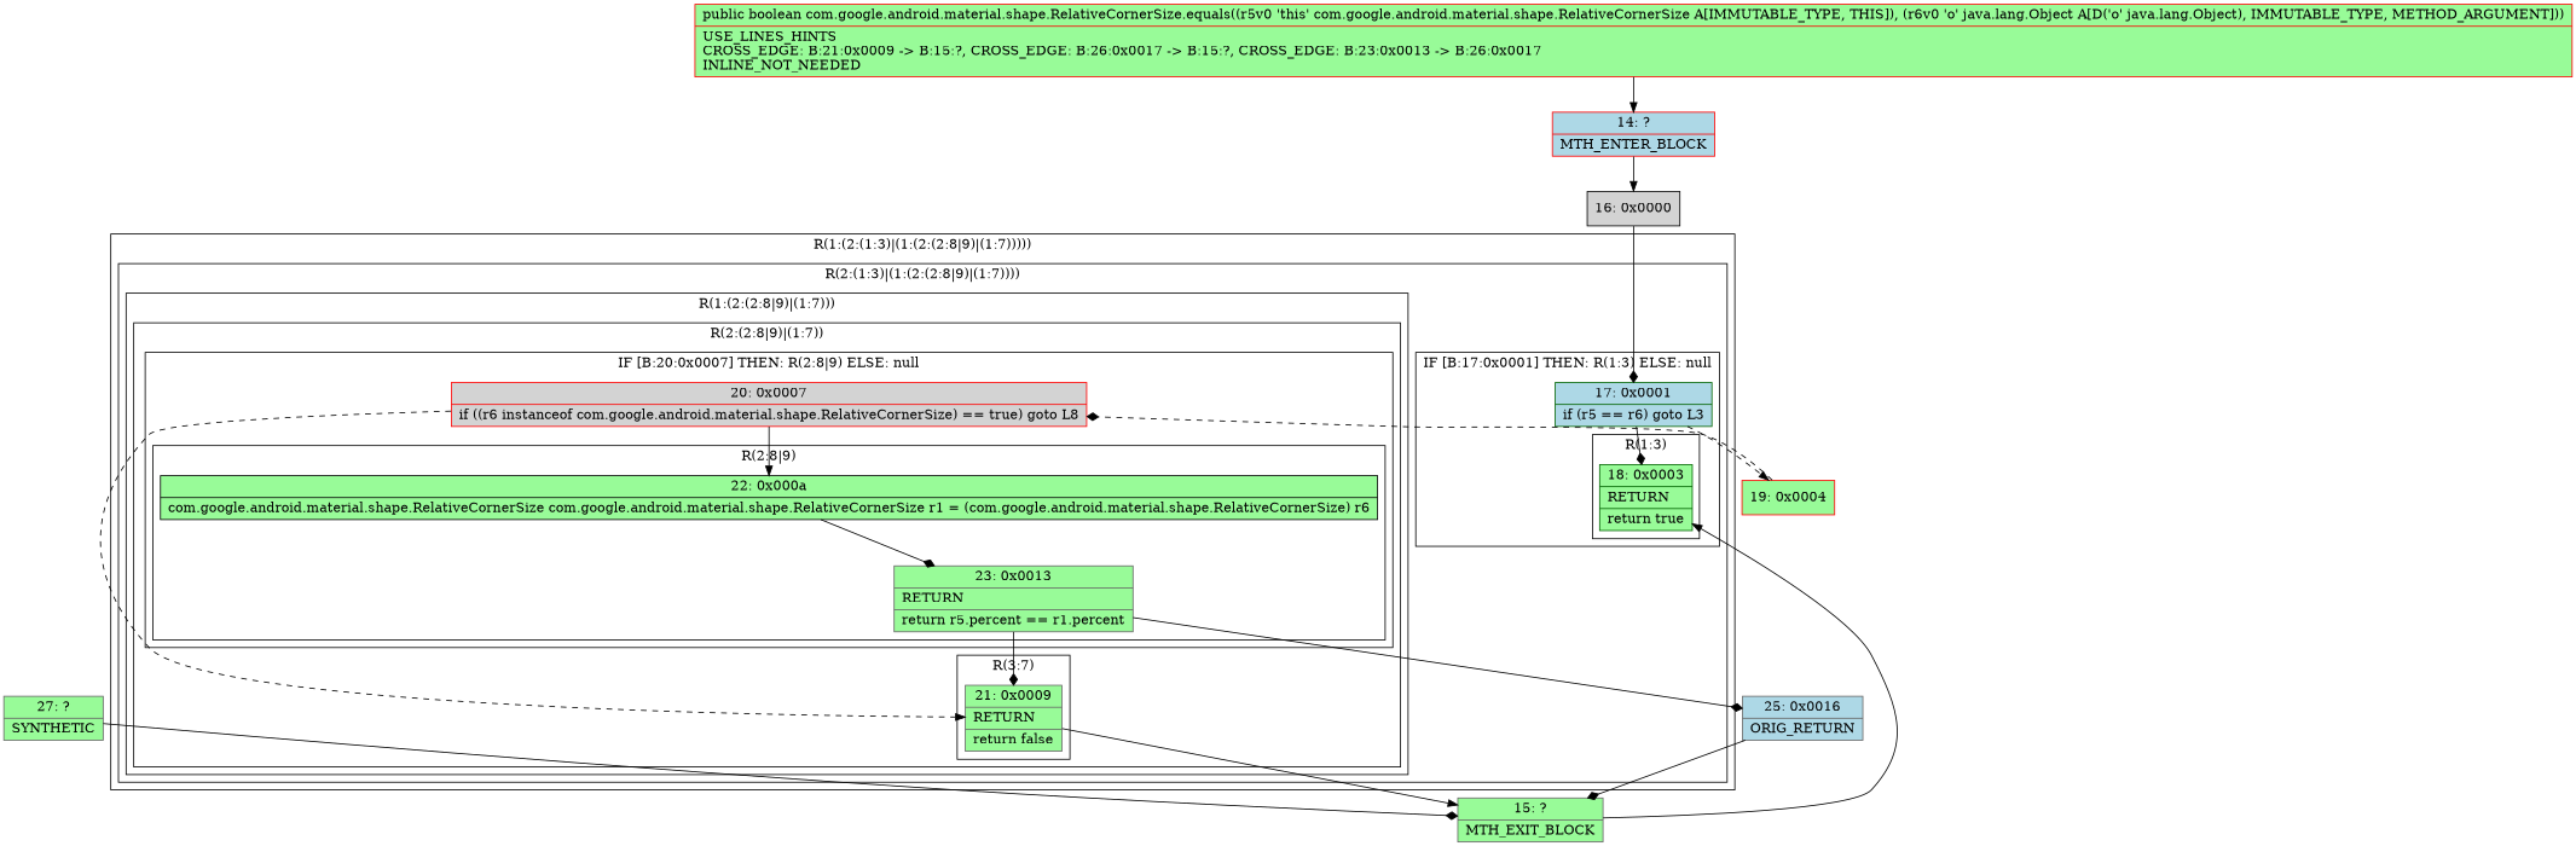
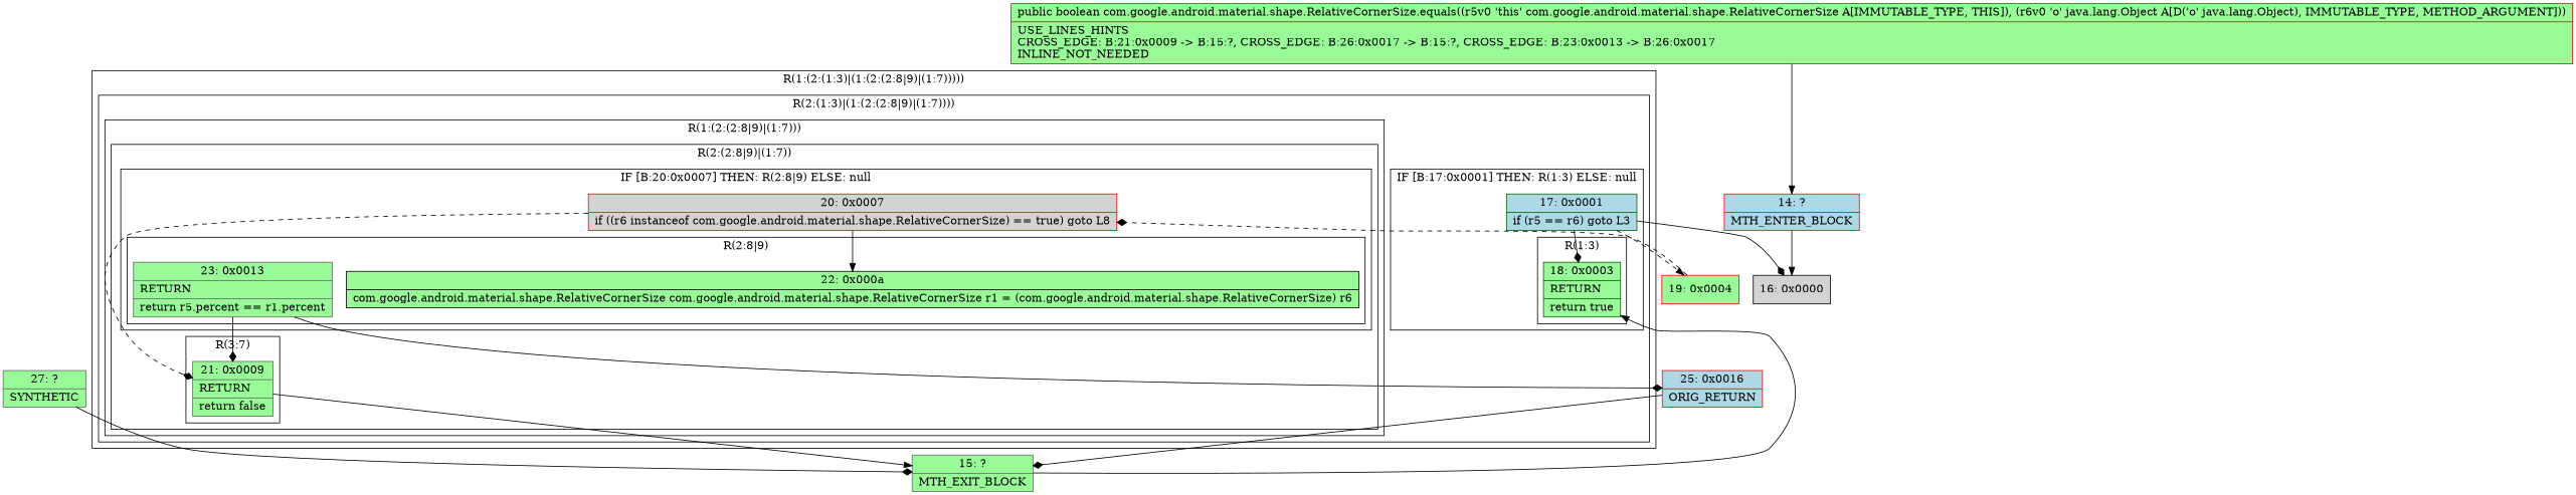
  digraph {
    node [color=red fillcolor=palegreen shape=record style=filled]
    edge [arrowhead=diamond]
    n1 [color=darkgreen label="{18\:\ 0x0003|RETURN\l|return true\l}"]
    n2 [color=darkgreen fillcolor=lightblue label="{17\:\ 0x0001|if (r5 == r6) goto L3\l}"]
    n3 [color=black label="{22\:\ 0x000a|com.google.android.material.shape.RelativeCornerSize com.google.android.material.shape.RelativeCornerSize r1 = (com.google.android.material.shape.RelativeCornerSize) r6\l}"]
    n4 [color=gray40 label="{23\:\ 0x0013|RETURN\l|return r5.percent == r1.percent\l}"]
    n5 [fillcolor=lightgrey label="{20\:\ 0x0007|if ((r6 instanceof com.google.android.material.shape.RelativeCornerSize) == true) goto L8\l}"]
    n6 [color=gray40 label="{21\:\ 0x0009|RETURN\l|return false\l}"]
    n7 [label="{19\:\ 0x0004}"]
-   n8 [color=gray40 fillcolor=lightblue label="{25\:\ 0x0016|ORIG_RETURN\l}"]
+   n8 [fillcolor=lightblue label="{25\:\ 0x0016|ORIG_RETURN\l}"]
    n9 [color=gray40 label="{15\:\ ?|MTH_EXIT_BLOCK\l}"]
    n10 [color=gray40 label="{27\:\ ?|SYNTHETIC\l}"]
    n11 [fillcolor=lightblue label="{14\:\ ?|MTH_ENTER_BLOCK\l}"]
    n12 [color=black fillcolor=lightgrey label="{16\:\ 0x0000}"]
    n13 [label="{public boolean com.google.android.material.shape.RelativeCornerSize.equals((r5v0 'this' com.google.android.material.shape.RelativeCornerSize A[IMMUTABLE_TYPE, THIS]), (r6v0 'o' java.lang.Object A[D('o' java.lang.Object), IMMUTABLE_TYPE, METHOD_ARGUMENT]))  | USE_LINES_HINTS\lCROSS_EDGE: B:21:0x0009 \-\> B:15:?, CROSS_EDGE: B:26:0x0017 \-\> B:15:?, CROSS_EDGE: B:23:0x0013 \-\> B:26:0x0017\lINLINE_NOT_NEEDED\l}"]
    subgraph cluster_1 {
      label="R(1:(2:(1:3)|(1:(2:(2:8|9)|(1:7)))))"
      subgraph cluster_2 {
        label="R(2:(1:3)|(1:(2:(2:8|9)|(1:7))))"
        subgraph cluster_3 {
          label="IF [B:17:0x0001] THEN: R(1:3) ELSE: null"
          n2
          subgraph cluster_4 {
            label="R(1:3)"
            n1
          }
        }
        subgraph cluster_5 {
          label="R(1:(2:(2:8|9)|(1:7)))"
          subgraph cluster_6 {
            label="R(2:(2:8|9)|(1:7))"
            subgraph cluster_7 {
              label="IF [B:20:0x0007] THEN: R(2:8|9) ELSE: null"
              n5
              subgraph cluster_8 {
                label="R(2:8|9)"
                n3
                n4
              }
            }
            subgraph cluster_9 {
              label="R(3:7)"
              n6
            }
          }
        }
      }
    }
    n2 -> n1
    n2 -> n7 [arrowhead=normal style=dashed]
-   n3 -> n4
    n4 -> n6
    n4 -> n8
    n5 -> n3 [arrowhead=normal]
-   n5 -> n6 [arrowhead=normal style=dashed]
+   n5 -> n6 [style=dashed]
    n6 -> n9 [arrowhead=normal]
    n7 -> n5 [style=dashed]
    n8 -> n9
    n9 -> n1 [arrowhead=normal]
    n10 -> n9
    n11 -> n12 [arrowhead=normal]
-   n12 -> n2
+   n2 -> n12
    n13 -> n11 [arrowhead=normal]
  }
